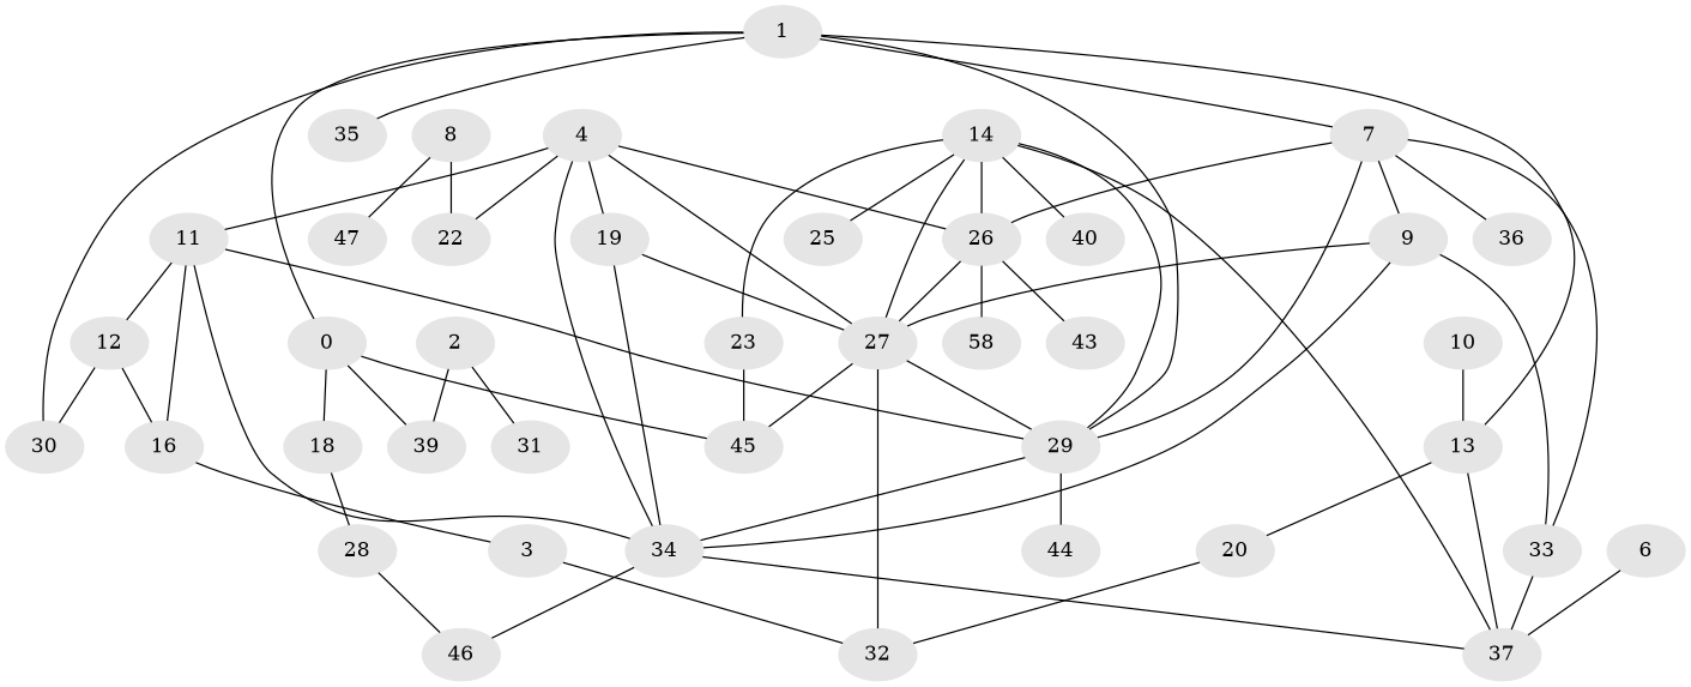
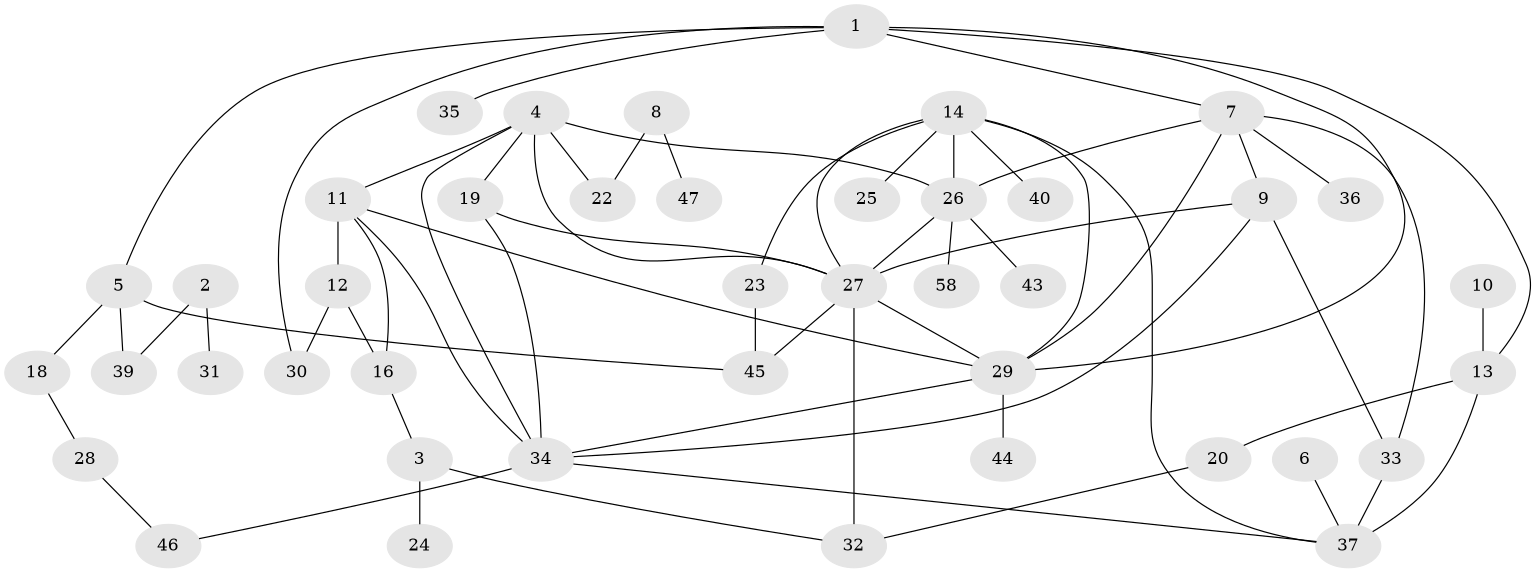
  graph {
    node [color=gray90 style=filled]
    edge [weight=1.0]
    1
-   5 [label=0]
+   5
    7
    13
    29
    30
    35
    39
    18
    45
    26
    9
    33
    36
    37
    20
    34
    44
    2
    31
    3
+   24
    32
    4
    11
    19
    22
    27
    12
    16
    n31 [label=58]
    43
    46
    28
    6
    8
    47
    10
    14
    23
    25
    40
    1 -- 5
    1 -- 7
    1 -- 13
    1 -- 29
    1 -- 30
    1 -- 35
    5 -- 39
    5 -- 18
    5 -- 45
    7 -- 29
    7 -- 26
    7 -- 9
    7 -- 33
    7 -- 36
    13 -- 37
    13 -- 20
    29 -- 34
    29 -- 44
    18 -- 28
    26 -- 27 [weight=2.0]
    26 -- n31
    26 -- 43
    9 -- 33
    9 -- 34
    9 -- 27
    33 -- 37 [weight=2.0]
    20 -- 32
    34 -- 37
    34 -- 46
    2 -- 39
    2 -- 31
+   3 -- 24
    3 -- 32
    4 -- 26
    4 -- 34
    4 -- 11
    4 -- 19
    4 -- 22
    4 -- 27
    11 -- 29
    11 -- 34
    11 -- 12
    11 -- 16
    19 -- 34
    19 -- 27
    27 -- 29
    27 -- 45
    27 -- 32
    12 -- 30
    12 -- 16
    16 -- 3
    28 -- 46
    6 -- 37
    8 -- 22
    8 -- 47
    10 -- 13
    14 -- 29
    14 -- 26
    14 -- 37
    14 -- 27
    14 -- 23
    14 -- 25
    14 -- 40
    23 -- 45
  }
